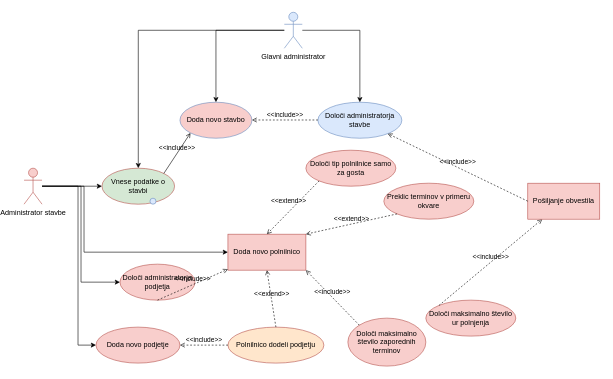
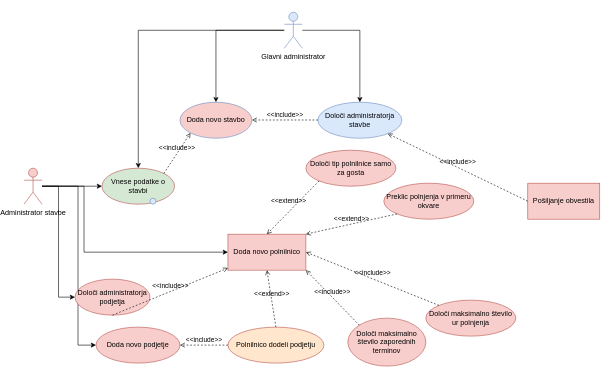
  <mxCell id="0" />
  <mxCell id="1" parent="0" />
  <mxCell id="2" value="Določi administratorja stavbe" style="ellipse;whiteSpace=wrap;html=1;fillColor=#dae8fc;strokeColor=#6c8ebf;" vertex="1" parent="1"><mxGeometry x="510" y="170" width="140" height="60" as="geometry" /></mxCell>
  <mxCell id="3" style="edgeStyle=orthogonalEdgeStyle;rounded=0;orthogonalLoop=1;jettySize=auto;html=1;entryX=0.5;entryY=0;entryDx=0;entryDy=0;" edge="1" parent="1" source="6" target="14"><mxGeometry relative="1" as="geometry" /></mxCell>
  <mxCell id="4" style="edgeStyle=orthogonalEdgeStyle;rounded=0;orthogonalLoop=1;jettySize=auto;html=1;entryX=0.5;entryY=0;entryDx=0;entryDy=0;" edge="1" parent="1" source="6" target="13"><mxGeometry relative="1" as="geometry" /></mxCell>
  <mxCell id="5" style="edgeStyle=orthogonalEdgeStyle;rounded=0;orthogonalLoop=1;jettySize=auto;html=1;entryX=0.5;entryY=0;entryDx=0;entryDy=0;" edge="1" parent="1" source="6" target="2"><mxGeometry relative="1" as="geometry" /></mxCell>
  <mxCell id="6" value="Glavni administrator" style="shape=umlActor;verticalLabelPosition=bottom;verticalAlign=top;html=1;outlineConnect=0;fillColor=#dae8fc;strokeColor=#6c8ebf;" vertex="1" parent="1"><mxGeometry x="454" y="20" width="30" height="60" as="geometry" /></mxCell>
  <mxCell id="7" value="&amp;lt;&amp;lt;include&amp;gt;&amp;gt;" style="html=1;verticalAlign=bottom;labelBackgroundColor=none;endArrow=open;endFill=0;dashed=1;rounded=0;" edge="1" parent="1"><mxGeometry width="160" relative="1" as="geometry"><mxPoint x="510" y="199.58" as="sourcePoint" /><mxPoint x="400" y="199.58" as="targetPoint" /></mxGeometry></mxCell>
  <mxCell id="8" style="edgeStyle=orthogonalEdgeStyle;rounded=0;orthogonalLoop=1;jettySize=auto;html=1;" edge="1" parent="1" source="12" target="13"><mxGeometry relative="1" as="geometry" /></mxCell>
  <mxCell id="9" style="edgeStyle=orthogonalEdgeStyle;rounded=0;orthogonalLoop=1;jettySize=auto;html=1;entryX=0;entryY=0.5;entryDx=0;entryDy=0;" edge="1" parent="1" source="12" target="16"><mxGeometry relative="1" as="geometry"><Array as="points"><mxPoint x="110" y="310" /><mxPoint x="110" y="575" /></Array></mxGeometry></mxCell>
  <mxCell id="10" style="edgeStyle=orthogonalEdgeStyle;rounded=0;orthogonalLoop=1;jettySize=auto;html=1;entryX=0;entryY=0.5;entryDx=0;entryDy=0;" edge="1" parent="1" source="12" target="17"><mxGeometry relative="1" as="geometry"><Array as="points"><mxPoint x="120" y="310" /><mxPoint x="120" y="420" /></Array></mxGeometry></mxCell>
  <mxCell id="11" style="edgeStyle=orthogonalEdgeStyle;rounded=0;orthogonalLoop=1;jettySize=auto;html=1;entryX=0;entryY=0.5;entryDx=0;entryDy=0;" edge="1" parent="1" source="12" target="30"><mxGeometry relative="1" as="geometry" /></mxCell>
  <mxCell id="12" value="Administrator stavbe" style="shape=umlActor;verticalLabelPosition=bottom;verticalAlign=top;html=1;outlineConnect=0;fillColor=#f8cecc;strokeColor=#b85450;" vertex="1" parent="1"><mxGeometry x="20" y="280" width="30" height="60" as="geometry" /></mxCell>
  <mxCell id="13" value="Vnese podatke o stavbi" style="ellipse;whiteSpace=wrap;html=1;fillColor=#d5e8d4;strokeColor=#b85450;" vertex="1" parent="1"><mxGeometry x="150" y="280" width="121" height="60" as="geometry" /></mxCell>
  <mxCell id="14" value="Doda novo stavbo" style="ellipse;whiteSpace=wrap;html=1;fillColor=#f8cecc;strokeColor=#6c8ebf;" vertex="1" parent="1"><mxGeometry x="280" y="170" width="120" height="60" as="geometry" /></mxCell>
  <mxCell id="15" value="" style="ellipse;whiteSpace=wrap;html=1;aspect=fixed;fillColor=#dae8fc;strokeColor=#6c8ebf;" vertex="1" parent="1"><mxGeometry x="230" y="330" width="10" height="10" as="geometry" /></mxCell>
  <mxCell id="16" value="Doda novo podjetje" style="ellipse;whiteSpace=wrap;html=1;fillColor=#f8cecc;strokeColor=#b85450;" vertex="1" parent="1"><mxGeometry x="140" y="545" width="140" height="60" as="geometry" /></mxCell>
  <mxCell id="17" value="Doda novo polnilnico" style="whiteSpace=wrap;html=1;fillColor=#f8cecc;strokeColor=#b85450;rounded=0;" vertex="1" parent="1"><mxGeometry x="360" y="390" width="130" height="60" as="geometry" /></mxCell>
  <mxCell id="18" value="Določi tip polnilnice samo za gosta" style="ellipse;whiteSpace=wrap;html=1;fillColor=#f8cecc;strokeColor=#b85450;" vertex="1" parent="1"><mxGeometry x="490" y="250" width="150" height="60" as="geometry" /></mxCell>
  <mxCell id="19" value="&amp;lt;&amp;lt;extend&amp;gt;&amp;gt;" style="html=1;verticalAlign=bottom;labelBackgroundColor=none;endArrow=open;endFill=0;dashed=1;rounded=0;exitX=0;exitY=1;exitDx=0;exitDy=0;entryX=0.5;entryY=0;entryDx=0;entryDy=0;" edge="1" parent="1" source="18" target="17"><mxGeometry x="0.045" y="-7" width="160" relative="1" as="geometry"><mxPoint x="520" y="410" as="sourcePoint" /><mxPoint x="680" y="410" as="targetPoint" /><mxPoint as="offset" /></mxGeometry></mxCell>
  <mxCell id="20" value="Polnilnico dodeli podjetju" style="ellipse;whiteSpace=wrap;html=1;fillColor=#ffe6cc;strokeColor=#b85450;" vertex="1" parent="1"><mxGeometry x="360" y="545" width="160" height="60" as="geometry" /></mxCell>
  <mxCell id="21" value="&amp;lt;&amp;lt;extend&amp;gt;&amp;gt;" style="html=1;verticalAlign=bottom;labelBackgroundColor=none;endArrow=open;endFill=0;dashed=1;rounded=0;exitX=0.5;exitY=0;exitDx=0;exitDy=0;entryX=0.5;entryY=1;entryDx=0;entryDy=0;" edge="1" parent="1" source="20" target="17"><mxGeometry width="160" relative="1" as="geometry"><mxPoint x="420" y="590" as="sourcePoint" /><mxPoint x="440" y="560" as="targetPoint" /></mxGeometry></mxCell>
  <mxCell id="22" value="Določi maksimalno število ur polnjenja" style="ellipse;whiteSpace=wrap;html=1;fillColor=#f8cecc;strokeColor=#b85450;" vertex="1" parent="1"><mxGeometry x="690" y="500" width="150" height="60" as="geometry" /></mxCell>
- <mxCell id="23" value="&amp;lt;&amp;lt;include&amp;gt;&amp;gt;" style="html=1;verticalAlign=bottom;labelBackgroundColor=none;endArrow=open;endFill=0;dashed=1;rounded=0;exitX=0;exitY=0;exitDx=0;exitDy=0;" edge="1" parent="1" source="22" target="28"><mxGeometry width="160" relative="1" as="geometry"><mxPoint x="530" y="390" as="sourcePoint" /><mxPoint x="690" y="390" as="targetPoint" /></mxGeometry></mxCell>
+ <mxCell id="23" value="&amp;lt;&amp;lt;include&amp;gt;&amp;gt;" style="html=1;verticalAlign=bottom;labelBackgroundColor=none;endArrow=open;endFill=0;dashed=1;rounded=0;exitX=0;exitY=0;exitDx=0;exitDy=0;entryX=1;entryY=0.5;entryDx=0;entryDy=0;" edge="1" parent="1" source="22" target="17"><mxGeometry width="160" relative="1" as="geometry"><mxPoint x="530" y="390" as="sourcePoint" /><mxPoint x="690" y="390" as="targetPoint" /></mxGeometry></mxCell>
  <mxCell id="24" value="Določi maksimalno število zaporednih terminov" style="ellipse;whiteSpace=wrap;html=1;fillColor=#f8cecc;strokeColor=#b85450;" vertex="1" parent="1"><mxGeometry x="560" y="530" width="130" height="80" as="geometry" /></mxCell>
  <mxCell id="25" value="&amp;lt;&amp;lt;include&amp;gt;&amp;gt;" style="html=1;verticalAlign=bottom;labelBackgroundColor=none;endArrow=open;endFill=0;dashed=1;rounded=0;exitX=0;exitY=0;exitDx=0;exitDy=0;entryX=1;entryY=1;entryDx=0;entryDy=0;" edge="1" parent="1" source="24" target="17"><mxGeometry width="160" relative="1" as="geometry"><mxPoint x="600" y="440" as="sourcePoint" /><mxPoint x="760" y="440" as="targetPoint" /></mxGeometry></mxCell>
- <mxCell id="26" value="Preklic terminov v primeru okvare" style="ellipse;whiteSpace=wrap;html=1;fillColor=#f8cecc;strokeColor=#b85450;" vertex="1" parent="1"><mxGeometry x="620" y="305" width="150" height="60" as="geometry" /></mxCell>
+ <mxCell id="26" value="Preklic polnjenja v primeru okvare" style="ellipse;whiteSpace=wrap;html=1;fillColor=#f8cecc;strokeColor=#b85450;" vertex="1" parent="1"><mxGeometry x="620" y="305" width="150" height="60" as="geometry" /></mxCell>
  <mxCell id="27" value="&amp;lt;&amp;lt;extend&amp;gt;&amp;gt;" style="html=1;verticalAlign=bottom;labelBackgroundColor=none;endArrow=open;endFill=0;dashed=1;rounded=0;exitX=0;exitY=1;exitDx=0;exitDy=0;entryX=1;entryY=0;entryDx=0;entryDy=0;" edge="1" parent="1" source="26" target="17"><mxGeometry width="160" relative="1" as="geometry"><mxPoint x="580" y="410" as="sourcePoint" /><mxPoint x="740" y="410" as="targetPoint" /></mxGeometry></mxCell>
  <mxCell id="28" value="Pošiljanje obvestila" style="whiteSpace=wrap;html=1;fillColor=#f8cecc;strokeColor=#b85450;rounded=0;" vertex="1" parent="1"><mxGeometry x="860" y="305" width="120" height="60" as="geometry" /></mxCell>
  <mxCell id="29" value="&amp;lt;&amp;lt;include&amp;gt;&amp;gt;" style="html=1;verticalAlign=bottom;labelBackgroundColor=none;endArrow=open;endFill=0;dashed=1;rounded=0;exitX=0;exitY=0.5;exitDx=0;exitDy=0;" edge="1" parent="1" source="28" target="2"><mxGeometry width="160" relative="1" as="geometry"><mxPoint x="790" y="400" as="sourcePoint" /><mxPoint x="950" y="400" as="targetPoint" /></mxGeometry></mxCell>
- <mxCell id="30" value="Določi administratorja podjetja" style="ellipse;whiteSpace=wrap;html=1;fillColor=#f8cecc;strokeColor=#b85450;" vertex="1" parent="1"><mxGeometry x="180" y="440" width="125" height="60" as="geometry" /></mxCell>
+ <mxCell id="30" value="Določi administratorja podjetja" style="ellipse;whiteSpace=wrap;html=1;fillColor=#f8cecc;strokeColor=#b85450;" vertex="1" parent="1"><mxGeometry x="105" y="465" width="125" height="60" as="geometry" /></mxCell>
  <mxCell id="31" value="&amp;lt;&amp;lt;include&amp;gt;&amp;gt;" style="html=1;verticalAlign=bottom;labelBackgroundColor=none;endArrow=open;endFill=0;dashed=1;rounded=0;exitX=0.5;exitY=1;exitDx=0;exitDy=0;" edge="1" parent="1" source="30" target="17"><mxGeometry width="160" relative="1" as="geometry"><mxPoint x="210" y="530" as="sourcePoint" /><mxPoint x="370" y="530" as="targetPoint" /></mxGeometry></mxCell>
- <mxCell id="32" value="&amp;lt;&amp;lt;include&amp;gt;&amp;gt;" style="html=1;verticalAlign=bottom;labelBackgroundColor=none;endArrow=open;endFill=0;dashed=0;rounded=0;exitX=1;exitY=0;exitDx=0;exitDy=0;entryX=0;entryY=1;entryDx=0;entryDy=0;" edge="1" parent="1" source="13" target="14"><mxGeometry width="160" relative="1" as="geometry"><mxPoint x="270" y="260" as="sourcePoint" /><mxPoint x="430" y="260" as="targetPoint" /></mxGeometry></mxCell>
+ <mxCell id="32" value="&amp;lt;&amp;lt;include&amp;gt;&amp;gt;" style="html=1;verticalAlign=bottom;labelBackgroundColor=none;endArrow=open;endFill=0;dashed=1;rounded=0;exitX=1;exitY=0;exitDx=0;exitDy=0;entryX=0;entryY=1;entryDx=0;entryDy=0;" edge="1" parent="1" source="13" target="14"><mxGeometry width="160" relative="1" as="geometry"><mxPoint x="270" y="260" as="sourcePoint" /><mxPoint x="430" y="260" as="targetPoint" /></mxGeometry></mxCell>
  <mxCell id="33" value="&amp;lt;&amp;lt;include&amp;gt;&amp;gt;" style="html=1;verticalAlign=bottom;labelBackgroundColor=none;endArrow=open;endFill=0;dashed=1;rounded=0;exitX=0;exitY=0.5;exitDx=0;exitDy=0;entryX=1;entryY=0.5;entryDx=0;entryDy=0;" edge="1" parent="1" source="20" target="16"><mxGeometry width="160" relative="1" as="geometry"><mxPoint x="320" y="660" as="sourcePoint" /><mxPoint x="480" y="660" as="targetPoint" /></mxGeometry></mxCell>
